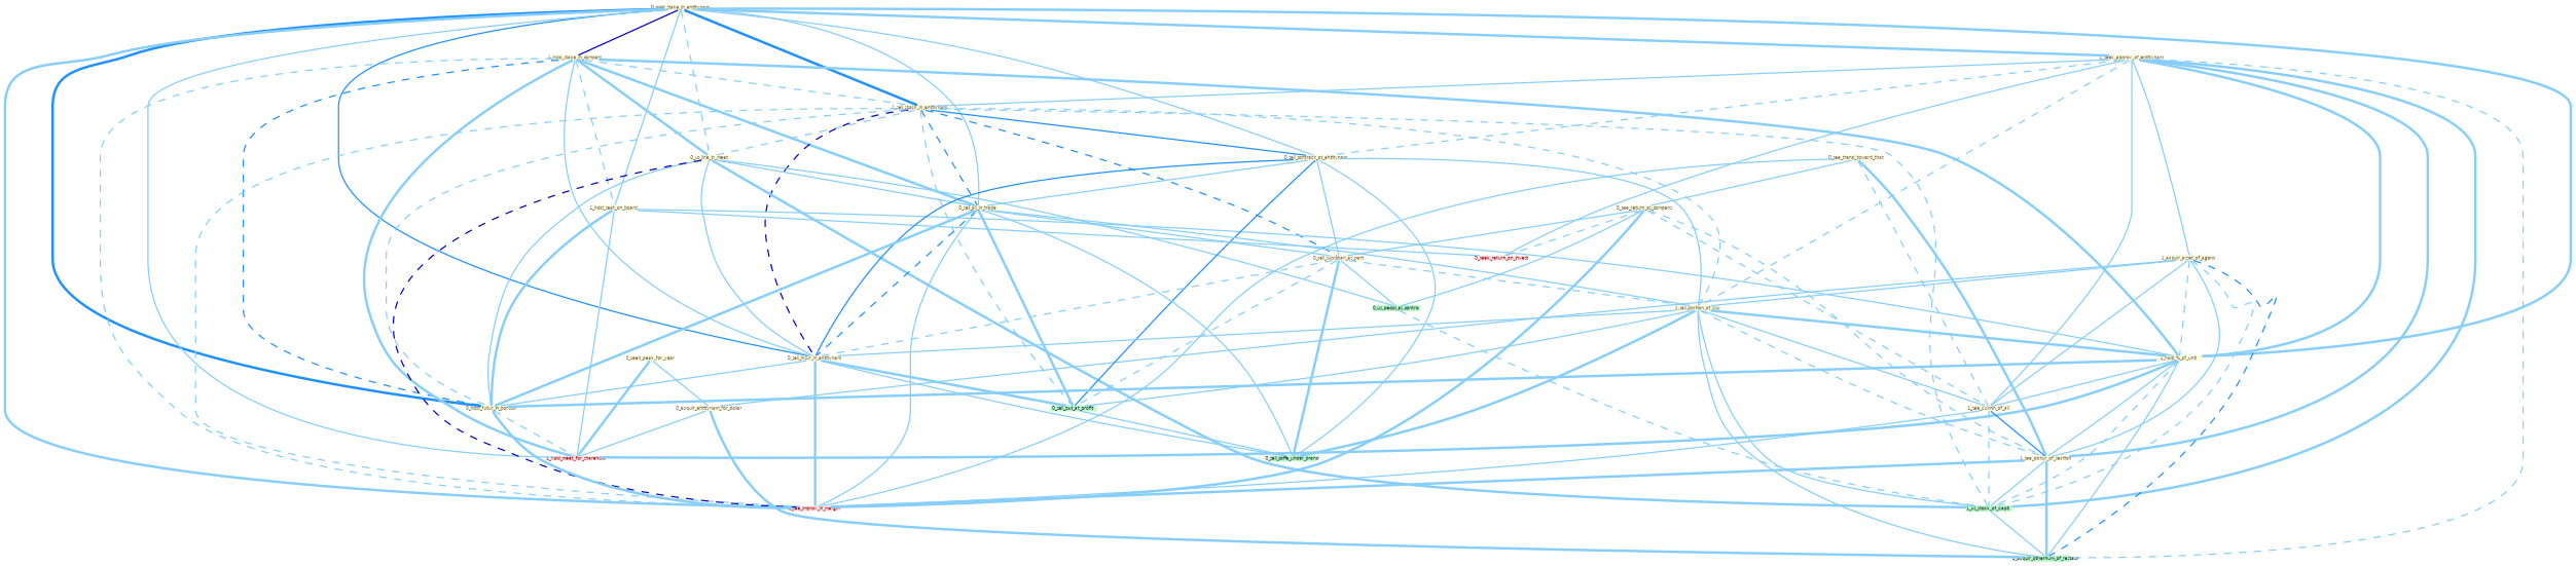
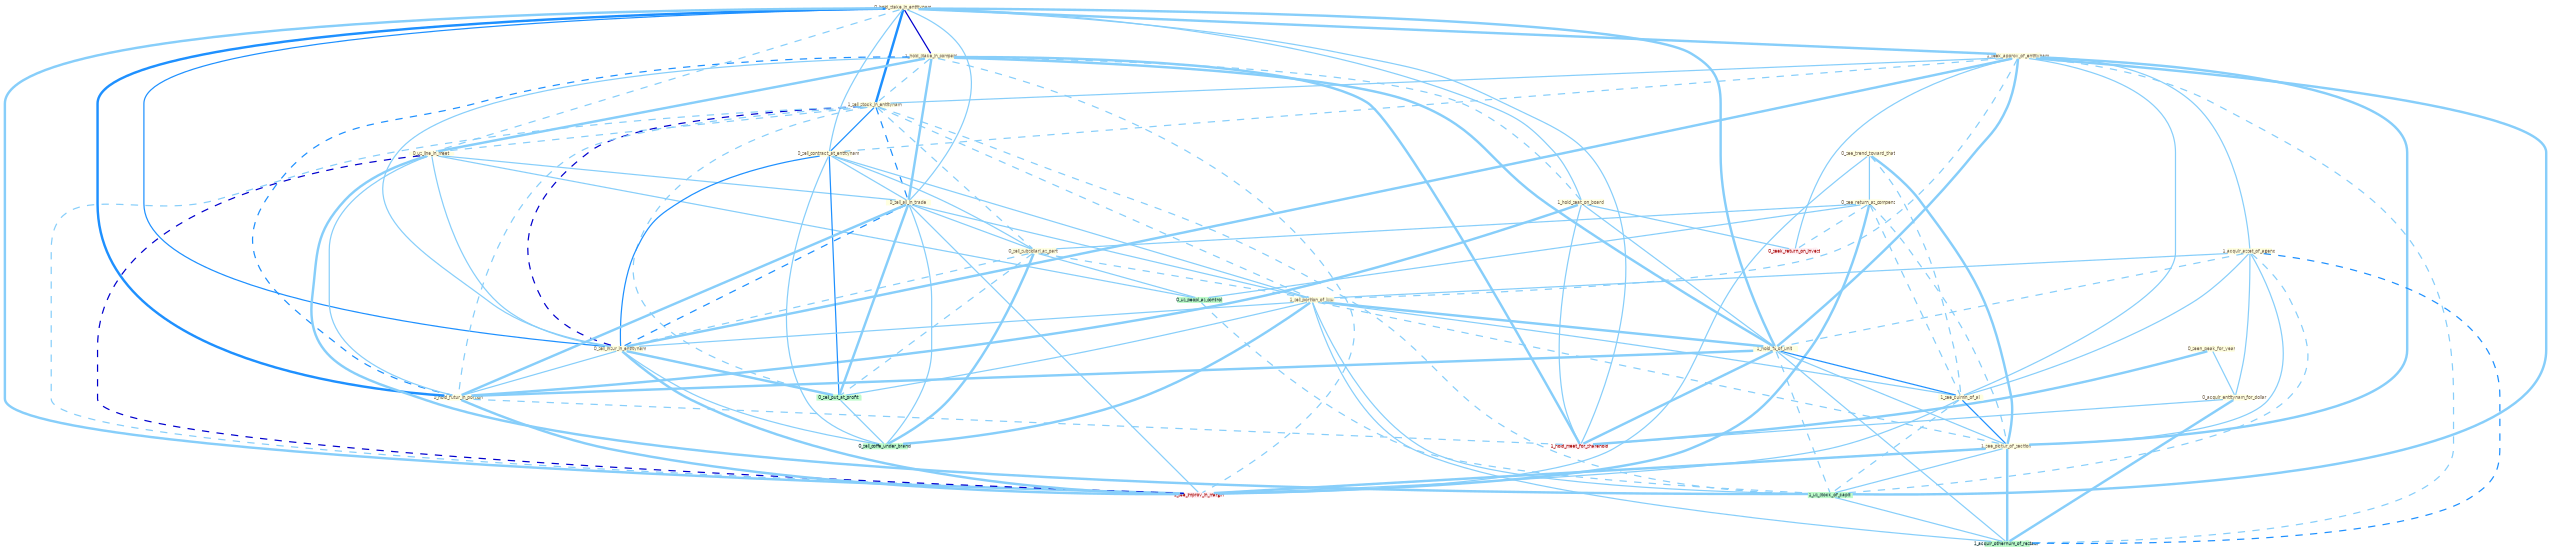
  graph {
    fontname=Lato
    node [color="#ffffe0" fixedsize=true fontcolor="#8b7d6b" fontname=Lato fontsize=4 shape=note style=filled]
    edge [color="#87cefa" fontname=Lato style=solid w=1]
    "0_seen_peak_for_year " [height=.06 shape=folder width=.5]
    "0_hold_stake_in_entitynam " [height=.06 shape=octagon width=.5]
    "1_hold_stake_in_compani " [height=.06 width=.5]
    "1_seek_approv_of_entitynam " [height=.06 shape=folder width=.5]
    "0_see_trend_toward_that " [height=.06 shape=folder width=.5]
    "0_see_return_as_compens " [height=.06 shape=octagon width=.5]
    "1_sell_stock_in_entitynam " [height=.06 shape=octagon width=.5]
    "1_acquir_asset_of_agenc " [height=.06 width=.5]
    "1_hold_seat_on_board " [height=.06 shape=folder width=.5]
    "0_us_line_in_meet " [height=.06 shape=octagon width=.5]
    "0_sell_contract_at_entitynam " [height=.06 width=.5]
    "0_sell_all_in_trade " [height=.06 width=.5]
    "0_sell_subsidiari_as_part " [height=.06 shape=folder width=.5]
    "1_sell_portion_of_issu " [height=.06 width=.5]
    "1_hold_%_of_unit " [height=.06 width=.5]
    "1_see_culmin_of_all " [height=.06 width=.5]
    "0_acquir_entitynam_for_dollar " [height=.06 shape=octagon width=.5]
    "0_sell_insur_in_entitynam " [height=.06 width=.5]
    "1_see_pictur_of_section " [height=.06 width=.5]
    n20 [height=.06 label="0_hold_futur_in_portion" shape=octagon width=.5]
    "0_seek_return_on_invest " [color="#fff0f5" fontcolor="#b22222" height=.06 shape=folder width=.5]
    "1_see_improv_in_margin " [color="#fff0f5" fontcolor="#b22222" height=.06 shape=octagon width=.5]
    "1_hold_meet_for_sharehold " [color="#fff0f5" fontcolor="#b22222" height=.06 shape=octagon width=.5]
    "1_us_stock_of_capit " [color="#BDFCC9" fontcolor="#2f4f4f" height=.06 width=.5]
    "1_acquir_othernum_of_restaur " [color="#BDFCC9" fontcolor="#2f4f4f" height=.06 shape=folder width=.5]
    "0_us_peopl_as_control " [color="#BDFCC9" fontcolor="#2f4f4f" height=.06 width=.5]
    "0_sell_put_at_profit " [color="#BDFCC9" fontcolor="#2f4f4f" height=.06 width=.5]
    "0_sell_coffe_under_brand " [color="#BDFCC9" fontcolor="#2f4f4f" height=.06 shape=folder width=.5]
    subgraph sub_1 {
      "0_seen_peak_for_year "
      "0_hold_stake_in_entitynam "
      "1_hold_stake_in_compani "
      "1_seek_approv_of_entitynam "
      "0_see_trend_toward_that "
      "0_see_return_as_compens "
      "1_sell_stock_in_entitynam "
      "1_acquir_asset_of_agenc "
      "1_hold_seat_on_board "
      "0_us_line_in_meet "
      "0_sell_contract_at_entitynam "
      "0_sell_all_in_trade "
      "0_sell_subsidiari_as_part "
      "1_sell_portion_of_issu "
      "1_hold_%_of_unit "
      "1_see_culmin_of_all "
      "0_acquir_entitynam_for_dollar "
      "0_sell_insur_in_entitynam "
      "1_see_pictur_of_section "
      n20
    }
    subgraph sub_2 {
      "0_seek_return_on_invest "
      "1_see_improv_in_margin "
      "1_hold_meet_for_sharehold "
    }
    "0_seen_peak_for_year " -- "0_acquir_entitynam_for_dollar "
    "0_seen_peak_for_year " -- "1_hold_meet_for_sharehold " [style=bold]
    "0_hold_stake_in_entitynam " -- "1_hold_stake_in_compani " [color="#0000cd" w=3]
    "0_hold_stake_in_entitynam " -- "1_seek_approv_of_entitynam " [style=bold]
    "0_hold_stake_in_entitynam " -- "1_sell_stock_in_entitynam " [color="#1e90ff" style=bold w=2]
    "0_hold_stake_in_entitynam " -- "1_hold_seat_on_board "
    "0_hold_stake_in_entitynam " -- "0_us_line_in_meet " [style=dashed]
    "0_hold_stake_in_entitynam " -- "0_sell_contract_at_entitynam "
    "0_hold_stake_in_entitynam " -- "0_sell_all_in_trade "
    "0_hold_stake_in_entitynam " -- "1_hold_%_of_unit " [style=bold]
    "0_hold_stake_in_entitynam " -- "0_sell_insur_in_entitynam " [color="#1e90ff" w=2]
    "0_hold_stake_in_entitynam " -- n20 [color="#1e90ff" style=bold w=2]
    "0_hold_stake_in_entitynam " -- "1_see_improv_in_margin " [style=bold]
    "0_hold_stake_in_entitynam " -- "1_hold_meet_for_sharehold "
    "1_hold_stake_in_compani " -- "1_sell_stock_in_entitynam " [style=dashed]
    "1_hold_stake_in_compani " -- "1_hold_seat_on_board " [style=dashed]
    "1_hold_stake_in_compani " -- "0_us_line_in_meet " [style=bold]
    "1_hold_stake_in_compani " -- "0_sell_all_in_trade " [style=bold]
    "1_hold_stake_in_compani " -- "1_hold_%_of_unit " [style=bold]
    "1_hold_stake_in_compani " -- "0_sell_insur_in_entitynam "
    "1_hold_stake_in_compani " -- n20 [color="#1e90ff" style=dashed w=2]
    "1_hold_stake_in_compani " -- "1_see_improv_in_margin " [style=dashed]
    "1_hold_stake_in_compani " -- "1_hold_meet_for_sharehold " [style=bold]
    "1_seek_approv_of_entitynam " -- "1_sell_stock_in_entitynam "
    "1_seek_approv_of_entitynam " -- "1_acquir_asset_of_agenc "
    "1_seek_approv_of_entitynam " -- "0_sell_contract_at_entitynam " [style=dashed]
    "1_seek_approv_of_entitynam " -- "1_sell_portion_of_issu " [style=dashed]
    "1_seek_approv_of_entitynam " -- "1_hold_%_of_unit " [style=bold]
    "1_seek_approv_of_entitynam " -- "1_see_culmin_of_all "
+   "1_seek_approv_of_entitynam " -- "0_sell_insur_in_entitynam " [style=bold]
    "1_seek_approv_of_entitynam " -- "1_see_pictur_of_section " [style=bold]
    "1_seek_approv_of_entitynam " -- "0_seek_return_on_invest "
    "1_seek_approv_of_entitynam " -- "1_us_stock_of_capit " [style=bold]
    "1_seek_approv_of_entitynam " -- "1_acquir_othernum_of_restaur " [style=dashed]
    "0_see_trend_toward_that " -- "0_see_return_as_compens "
    "0_see_trend_toward_that " -- "1_see_culmin_of_all " [style=dashed]
    "0_see_trend_toward_that " -- "1_see_pictur_of_section " [style=bold]
    "0_see_trend_toward_that " -- "1_see_improv_in_margin "
    "0_see_return_as_compens " -- "0_sell_subsidiari_as_part "
    "0_see_return_as_compens " -- "1_see_culmin_of_all " [style=dashed]
    "0_see_return_as_compens " -- "1_see_pictur_of_section " [style=dashed]
    "0_see_return_as_compens " -- "0_seek_return_on_invest " [style=dashed]
    "0_see_return_as_compens " -- "1_see_improv_in_margin " [style=bold]
    "0_see_return_as_compens " -- "0_us_peopl_as_control "
    "1_sell_stock_in_entitynam " -- "0_us_line_in_meet " [style=dashed]
    "1_sell_stock_in_entitynam " -- "0_sell_contract_at_entitynam " [color="#1e90ff" w=2]
    "1_sell_stock_in_entitynam " -- "0_sell_all_in_trade " [color="#1e90ff" style=dashed w=2]
-   "1_sell_stock_in_entitynam " -- "0_sell_subsidiari_as_part " [color="#1e90ff" style=dashed]
+   "1_sell_stock_in_entitynam " -- "0_sell_subsidiari_as_part " [style=dashed]
    "1_sell_stock_in_entitynam " -- "1_sell_portion_of_issu " [style=dashed]
    "1_sell_stock_in_entitynam " -- "0_sell_insur_in_entitynam " [color="#0000cd" style=dashed w=3]
    "1_sell_stock_in_entitynam " -- n20 [style=dashed]
    "1_sell_stock_in_entitynam " -- "1_see_improv_in_margin " [style=dashed]
    "1_sell_stock_in_entitynam " -- "1_us_stock_of_capit " [style=dashed]
    "1_sell_stock_in_entitynam " -- "0_sell_put_at_profit " [style=dashed]
    "1_acquir_asset_of_agenc " -- "1_sell_portion_of_issu "
    "1_acquir_asset_of_agenc " -- "1_hold_%_of_unit " [style=dashed]
    "1_acquir_asset_of_agenc " -- "1_see_culmin_of_all "
    "1_acquir_asset_of_agenc " -- "0_acquir_entitynam_for_dollar "
    "1_acquir_asset_of_agenc " -- "1_see_pictur_of_section "
    "1_acquir_asset_of_agenc " -- "1_us_stock_of_capit " [style=dashed]
    "1_acquir_asset_of_agenc " -- "1_acquir_othernum_of_restaur " [color="#1e90ff" style=dashed w=2]
    "1_hold_seat_on_board " -- "1_hold_%_of_unit "
    "1_hold_seat_on_board " -- n20 [style=bold]
    "1_hold_seat_on_board " -- "0_seek_return_on_invest "
    "1_hold_seat_on_board " -- "1_hold_meet_for_sharehold "
    "0_us_line_in_meet " -- "0_sell_all_in_trade "
    "0_us_line_in_meet " -- "0_sell_insur_in_entitynam "
    "0_us_line_in_meet " -- n20
    "0_us_line_in_meet " -- "1_see_improv_in_margin " [color="#0000cd" style=dashed]
    "0_us_line_in_meet " -- "1_us_stock_of_capit " [style=bold]
    "0_us_line_in_meet " -- "0_us_peopl_as_control "
    "0_sell_contract_at_entitynam " -- "0_sell_all_in_trade "
    "0_sell_contract_at_entitynam " -- "0_sell_subsidiari_as_part "
    "0_sell_contract_at_entitynam " -- "1_sell_portion_of_issu "
    "0_sell_contract_at_entitynam " -- "0_sell_insur_in_entitynam " [color="#1e90ff" w=2]
    "0_sell_contract_at_entitynam " -- "0_sell_put_at_profit " [color="#1e90ff" w=2]
    "0_sell_contract_at_entitynam " -- "0_sell_coffe_under_brand "
    "0_sell_all_in_trade " -- "0_sell_subsidiari_as_part "
    "0_sell_all_in_trade " -- "1_sell_portion_of_issu "
    "0_sell_all_in_trade " -- "0_sell_insur_in_entitynam " [color="#1e90ff" style=dashed w=2]
    "0_sell_all_in_trade " -- n20 [style=bold]
    "0_sell_all_in_trade " -- "1_see_improv_in_margin "
    "0_sell_all_in_trade " -- "0_sell_put_at_profit " [style=bold]
    "0_sell_all_in_trade " -- "0_sell_coffe_under_brand "
    "0_sell_subsidiari_as_part " -- "1_sell_portion_of_issu " [style=dashed]
    "0_sell_subsidiari_as_part " -- "0_sell_insur_in_entitynam " [style=dashed]
    "0_sell_subsidiari_as_part " -- "0_us_peopl_as_control "
    "0_sell_subsidiari_as_part " -- "0_sell_put_at_profit " [style=dashed]
    "0_sell_subsidiari_as_part " -- "0_sell_coffe_under_brand " [style=bold]
    "1_sell_portion_of_issu " -- "1_hold_%_of_unit " [style=bold]
    "1_sell_portion_of_issu " -- "1_see_culmin_of_all "
    "1_sell_portion_of_issu " -- "0_sell_insur_in_entitynam "
    "1_sell_portion_of_issu " -- "1_see_pictur_of_section " [style=dashed]
    "1_sell_portion_of_issu " -- "1_us_stock_of_capit "
    "1_sell_portion_of_issu " -- "1_acquir_othernum_of_restaur "
    "1_sell_portion_of_issu " -- "0_sell_put_at_profit "
    "1_sell_portion_of_issu " -- "0_sell_coffe_under_brand " [style=bold]
-   "1_hold_%_of_unit " -- "1_see_culmin_of_all "
+   "1_hold_%_of_unit " -- "1_see_culmin_of_all " [color="#1e90ff"]
    "1_hold_%_of_unit " -- "1_see_pictur_of_section "
    "1_hold_%_of_unit " -- n20 [style=bold]
    "1_hold_%_of_unit " -- "1_hold_meet_for_sharehold " [style=bold]
    "1_hold_%_of_unit " -- "1_us_stock_of_capit " [style=dashed]
    "1_hold_%_of_unit " -- "1_acquir_othernum_of_restaur "
    "1_see_culmin_of_all " -- "1_see_pictur_of_section " [color="#1e90ff" w=2]
    "1_see_culmin_of_all " -- "1_see_improv_in_margin "
    "1_see_culmin_of_all " -- "1_us_stock_of_capit " [style=dashed]
    "0_acquir_entitynam_for_dollar " -- "1_hold_meet_for_sharehold "
    "0_acquir_entitynam_for_dollar " -- "1_acquir_othernum_of_restaur " [style=bold]
    "0_sell_insur_in_entitynam " -- n20
    "0_sell_insur_in_entitynam " -- "1_see_improv_in_margin " [style=bold]
    "0_sell_insur_in_entitynam " -- "0_sell_put_at_profit " [style=bold]
    "0_sell_insur_in_entitynam " -- "0_sell_coffe_under_brand "
    "1_see_pictur_of_section " -- "1_see_improv_in_margin " [style=bold]
    "1_see_pictur_of_section " -- "1_us_stock_of_capit "
    "1_see_pictur_of_section " -- "1_acquir_othernum_of_restaur " [style=bold]
    n20 -- "1_see_improv_in_margin " [style=bold]
    n20 -- "1_hold_meet_for_sharehold " [style=dashed]
    "1_us_stock_of_capit " -- "1_acquir_othernum_of_restaur "
    "0_us_peopl_as_control " -- "1_us_stock_of_capit " [style=dashed]
    "0_sell_put_at_profit " -- "0_sell_coffe_under_brand "
  }
